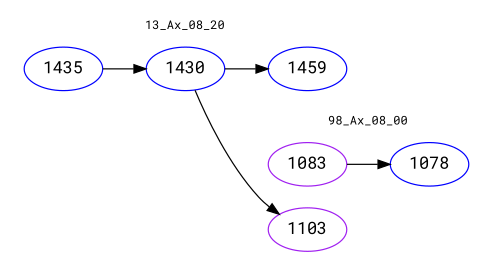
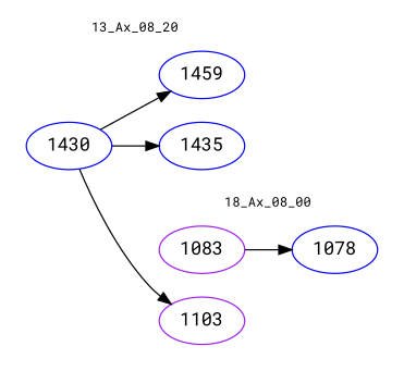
  digraph {
    fontname="Roboto Mono"
    rankdir=LR
    node [color=blue fontname="Roboto Mono"]
    edge [color=black fontname="Roboto Mono"]
    n1 [label=1430]
    n2 [label=1435]
    n3 [label=1459]
    n4 [color=purple label=1083]
    n5 [label=1078]
    n6 [color=purple label=1103]
    subgraph cluster_1 {
      color=white
      fontsize=10
      label="13_Ax_08_20"
      n1
      n2
      n3
    }
    subgraph cluster_2 {
      color=white
      fontsize=10
-     label="98_Ax_08_00"
+     label="18_Ax_08_00"
      n4
      n5
      n6
    }
-   n2 -> n1
+   n1 -> n2
    n1 -> n3
    n1 -> n6
    n4 -> n5
  }
